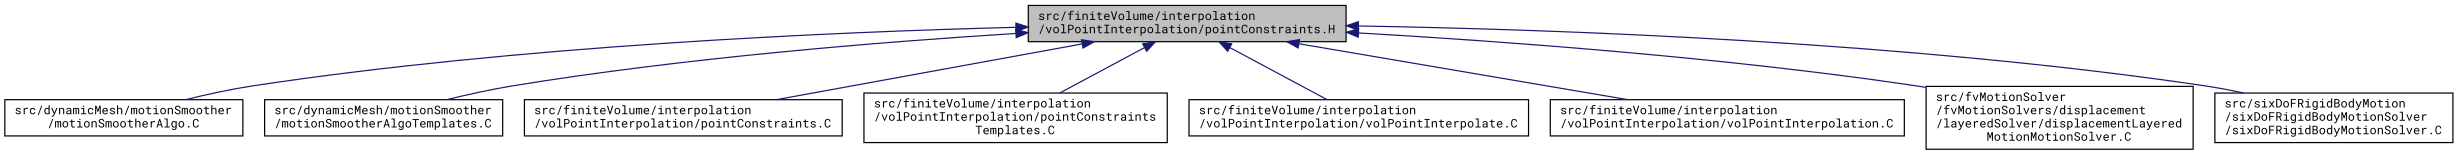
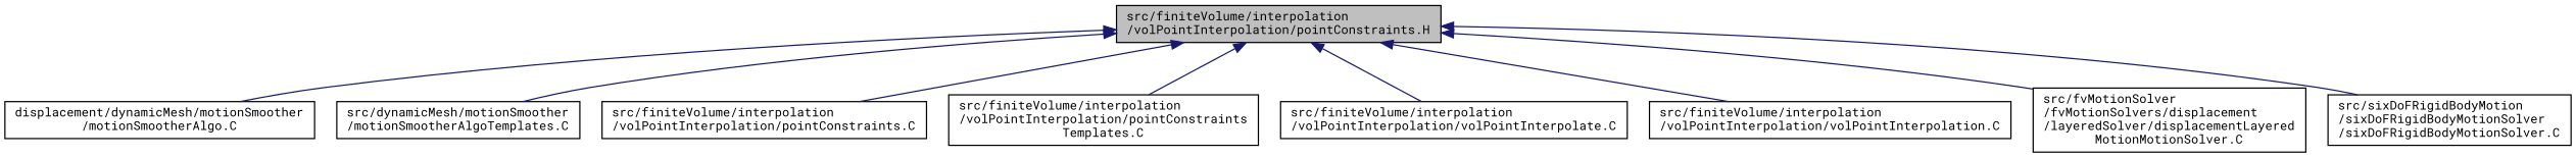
  digraph {
    fontname="Roboto Mono"
    node [color=black fontname="Roboto Mono" fontsize=10 shape=record]
    edge [color=midnightblue dir=back fontname="Roboto Mono" fontsize=10 labelfontname=FreeSans labelfontsize=10 style=solid]
    n1 [fillcolor=grey75 fontcolor=black height=0.2 label="src/finiteVolume/interpolation\l/volPointInterpolation/pointConstraints.H" style=filled width=0.4]
-   n2 [height=0.2 label="src/dynamicMesh/motionSmoother\l/motionSmootherAlgo.C" width=0.4]
+   n2 [height=0.2 label="displacement/dynamicMesh/motionSmoother\l/motionSmootherAlgo.C" width=0.4]
    n3 [height=0.2 label="src/dynamicMesh/motionSmoother\l/motionSmootherAlgoTemplates.C" width=0.4]
    n4 [height=0.2 label="src/finiteVolume/interpolation\l/volPointInterpolation/pointConstraints.C" width=0.4]
    n5 [height=0.2 label="src/finiteVolume/interpolation\l/volPointInterpolation/pointConstraints\lTemplates.C" width=0.4]
    n6 [height=0.2 label="src/finiteVolume/interpolation\l/volPointInterpolation/volPointInterpolate.C" width=0.4]
    n7 [height=0.2 label="src/finiteVolume/interpolation\l/volPointInterpolation/volPointInterpolation.C" width=0.4]
    n8 [height=0.2 label="src/fvMotionSolver\l/fvMotionSolvers/displacement\l/layeredSolver/displacementLayered\lMotionMotionSolver.C" width=0.4]
    n9 [height=0.2 label="src/sixDoFRigidBodyMotion\l/sixDoFRigidBodyMotionSolver\l/sixDoFRigidBodyMotionSolver.C" width=0.4]
    n1 -> n2
    n1 -> n3
    n1 -> n4
    n1 -> n5
    n1 -> n6
    n1 -> n7
    n1 -> n8
    n1 -> n9
  }
